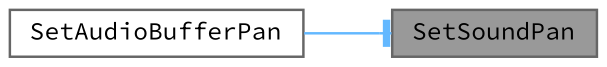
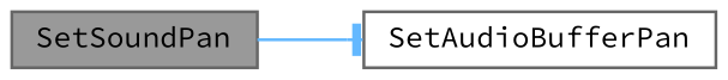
  digraph {
    rankdir=LR
    fontname="Source Code Pro"
    node [fontname="Source Code Pro" fontsize=10 shape=box style=filled]
    n1 [color=gray40 fillcolor=grey60 fontcolor=black height=0.2 label=SetSoundPan width=0.4]
    n2 [color=grey40 fillcolor=white height=0.2 label=SetAudioBufferPan width=0.4]
-   n2 -> n1 [color=steelblue1 fontname="Source Code Pro" fontsize=10 labelfontname=Helvetica labelfontsize=10 style=solid arrowhead=tee]
+   n1 -> n2 [color=steelblue1 fontname="Source Code Pro" fontsize=10 labelfontname=Helvetica labelfontsize=10 style=solid arrowhead=tee]
  }
